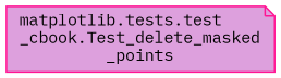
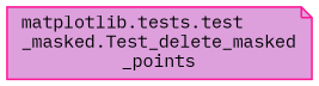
  digraph {
    rankdir=LR
    fontname="IBM Plex Mono"
-   n1 [color=deeppink fillcolor=plum fontname="IBM Plex Mono" fontsize=10 height=0.2 label="matplotlib.tests.test\l_cbook.Test_delete_masked\l_points" shape=note style=filled width=0.4]
+   n1 [color=deeppink fillcolor=plum fontname="IBM Plex Mono" fontsize=10 height=0.2 label="matplotlib.tests.test\l_masked.Test_delete_masked\l_points" shape=note style=filled width=0.4]
  }
